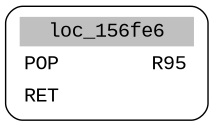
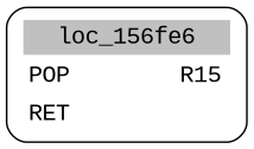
  digraph {
-   n1 [fontname="Courier New" label=<<table border="0" cellborder="0" cellpadding="3"><tr><td align="center" colspan="2" bgcolor="grey">loc_156fe6</td></tr><tr><td align="left">POP        R95</td></tr><tr><td align="left">RET        </td></tr></table>> shape=Mrecord]
+   n1 [fontname="Courier New" label=<<table border="0" cellborder="0" cellpadding="3"><tr><td align="center" colspan="2" bgcolor="grey">loc_156fe6</td></tr><tr><td align="left">POP        R15</td></tr><tr><td align="left">RET        </td></tr></table>> shape=Mrecord]
  }
